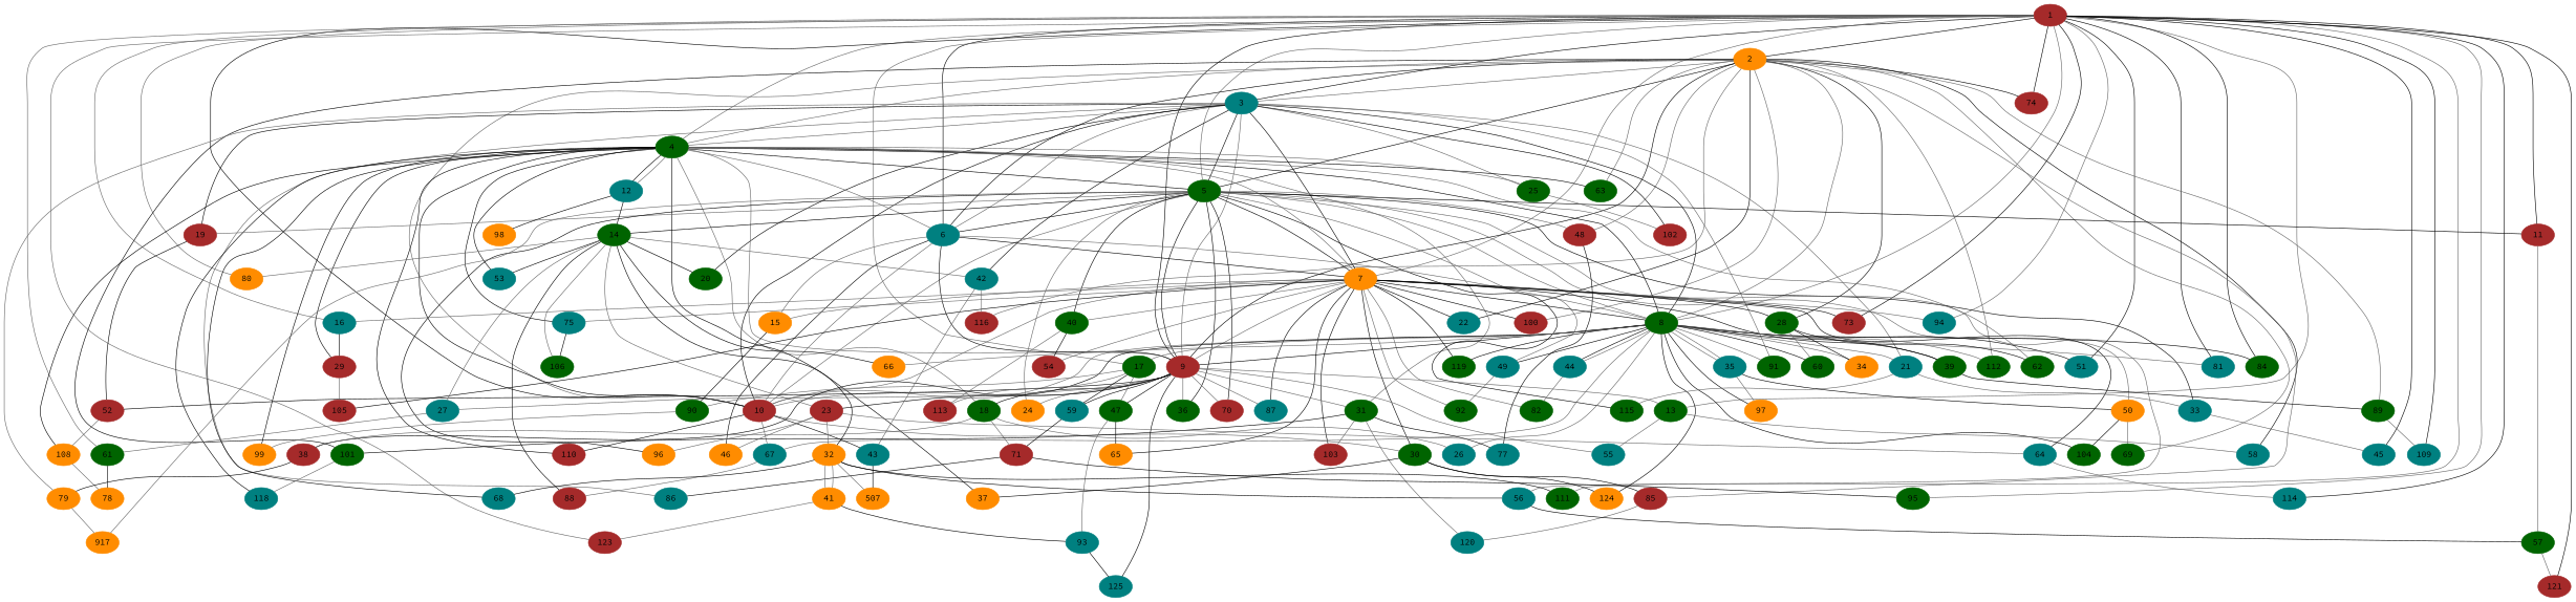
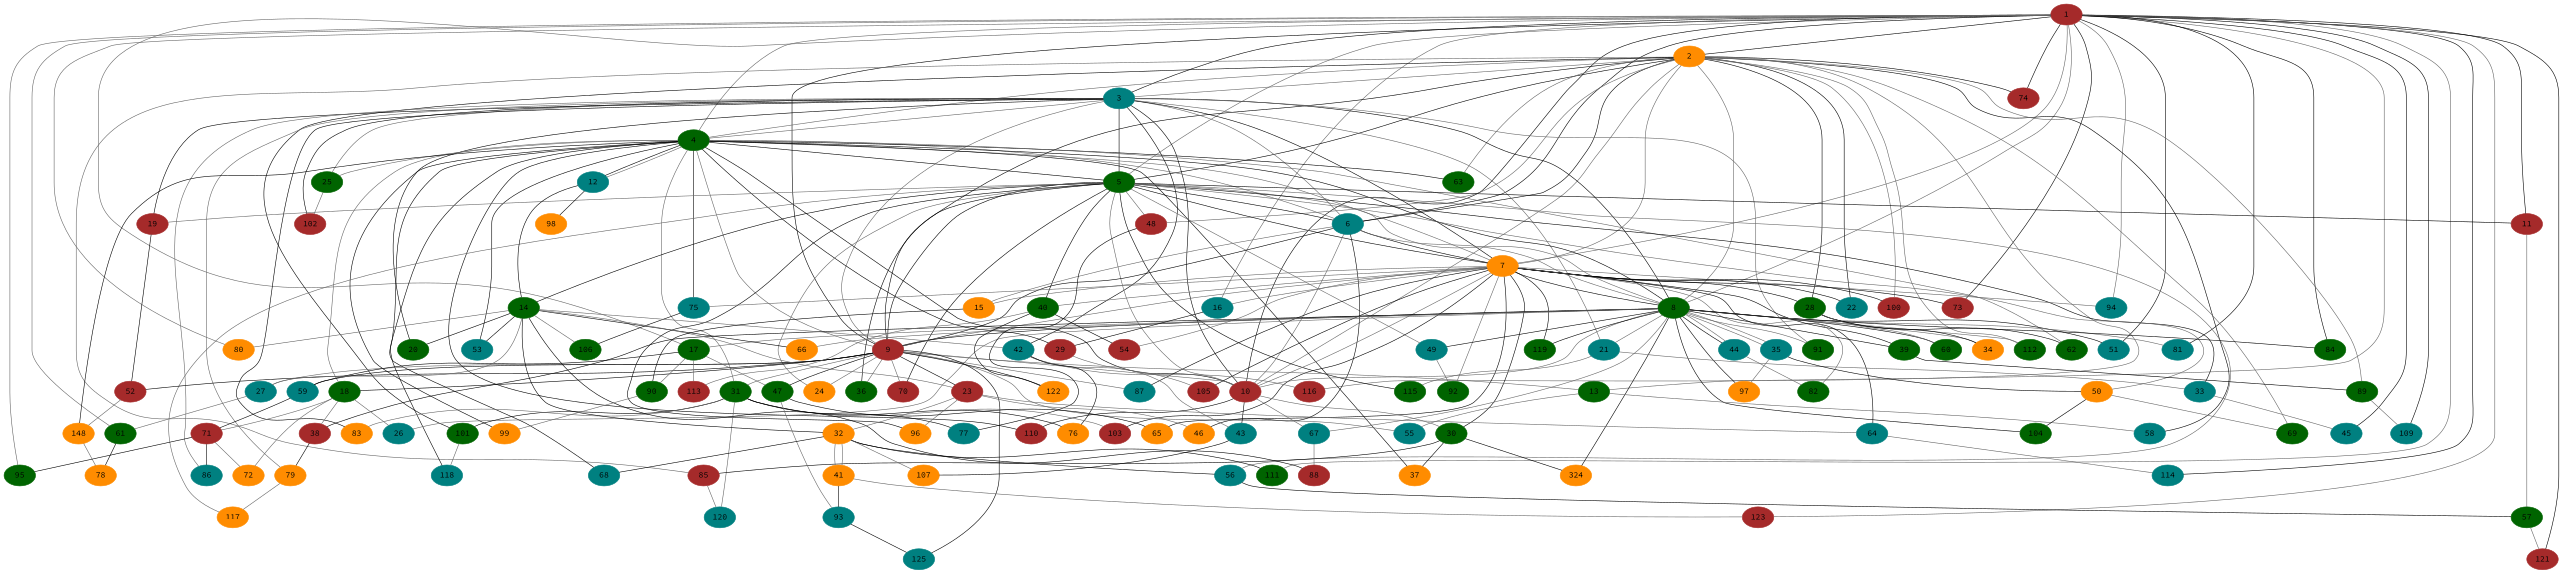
  graph {
    fontname="Source Code Pro"
    node [color=teal fontname="Source Code Pro" style=filled]
    edge [color=gray40 fontname="Source Code Pro"]
    1 [color=brown]
    2 [color=darkorange]
    3
    4 [color=darkgreen]
    5 [color=darkgreen]
    6
    7 [color=darkorange]
    8 [color=darkgreen]
    9 [color=brown]
    10 [color=brown]
    11 [color=brown]
    13 [color=darkgreen]
    16
    17 [color=darkgreen]
    45
    51
    61 [color=darkgreen]
    73 [color=brown]
    74 [color=brown]
    80 [color=darkorange]
    81
    84 [color=darkgreen]
    94
    95 [color=darkgreen]
    109
    111 [color=darkgreen]
    114
    121 [color=brown]
    123 [color=brown]
    22
    28 [color=darkgreen]
    48 [color=brown]
    58
    63 [color=darkgreen]
    69 [color=darkgreen]
    85 [color=brown]
    89 [color=darkgreen]
    100 [color=brown]
    101 [color=darkgreen]
    112 [color=darkgreen]
    116 [color=brown]
    19 [color=brown]
    20 [color=darkgreen]
    21
    25 [color=darkgreen]
    42
    79 [color=darkorange]
+   83 [color=darkorange]
    86
    91 [color=darkgreen]
    102 [color=brown]
    12
    18 [color=darkgreen]
    29 [color=brown]
    31 [color=darkgreen]
    37 [color=darkorange]
    53
    62 [color=darkgreen]
    68
    75
    99 [color=darkorange]
-   108 [color=darkorange]
+   108 [color=darkorange label=148]
    110 [color=brown]
    118
    14 [color=darkgreen]
    24 [color=darkorange]
    33
    36 [color=darkgreen]
    40 [color=darkgreen]
    49
    50 [color=darkorange]
    56
    70 [color=brown]
    96 [color=darkorange]
    115 [color=darkgreen]
-   117 [color=darkorange label=917]
+   117 [color=darkorange]
    15 [color=darkorange]
    46 [color=darkorange]
    30 [color=darkgreen]
    39 [color=darkgreen]
    54 [color=brown]
    64
    65 [color=darkorange]
    82 [color=darkgreen]
    87
    92 [color=darkgreen]
    103 [color=brown]
    105 [color=brown]
    119 [color=darkgreen]
    26
    34 [color=darkorange]
    35
    38 [color=brown]
    44
    60 [color=darkgreen]
    66 [color=darkorange]
    67
    97 [color=darkorange]
    104 [color=darkgreen]
-   124 [color=darkorange]
+   124 [color=darkorange label=324]
    23 [color=brown]
    27
    47 [color=darkgreen]
    52 [color=brown]
    55
    59
+   122 [color=darkorange]
    125
    43
    57 [color=darkgreen]
    90 [color=darkgreen]
    113 [color=brown]
    78 [color=darkorange]
    77
    120
+   76 [color=darkorange]
    98 [color=darkorange]
    71 [color=brown]
+   72 [color=darkorange]
    106 [color=darkgreen]
    32 [color=darkorange]
    88 [color=brown]
    93
-   107 [color=darkorange label=507]
+   107 [color=darkorange]
    41 [color=darkorange]
    1 -- 2 [color=black]
    1 -- 3 [color=black]
    1 -- 4
    1 -- 5
    1 -- 6 [color=black]
    1 -- 7
    1 -- 8
    1 -- 9 [color=black]
    1 -- 10 [color=black]
    1 -- 11 [color=black]
    1 -- 13
    1 -- 16
    1 -- 17
    1 -- 45 [color=black]
    1 -- 51 [color=black]
    1 -- 61
    1 -- 73 [color=black]
    1 -- 74 [color=black]
    1 -- 80
    1 -- 81 [color=black]
    1 -- 84 [color=black]
    1 -- 94
    1 -- 95
    1 -- 109 [color=black]
    1 -- 111
    1 -- 114 [color=black]
    1 -- 121 [color=black]
    1 -- 123
    2 -- 3
    2 -- 4
    2 -- 5 [color=black]
    2 -- 6 [color=black]
+   2 -- 7
    2 -- 8
    2 -- 9 [color=black]
    2 -- 10
    2 -- 74 [color=black]
    2 -- 22 [color=black]
    2 -- 28 [color=black]
    2 -- 48
    2 -- 58 [color=black]
    2 -- 63
    2 -- 69
    2 -- 85
    2 -- 89
    2 -- 100
    2 -- 101 [color=black]
    2 -- 112
    2 -- 116
    3 -- 4
    3 -- 5 [color=black]
    3 -- 6
    3 -- 7 [color=black]
    3 -- 8 [color=black]
    3 -- 9
    3 -- 10 [color=black]
    3 -- 19 [color=black]
    3 -- 20 [color=black]
    3 -- 21
    3 -- 25
    3 -- 42 [color=black]
    3 -- 79
+   3 -- 83 [color=black]
    3 -- 86
    3 -- 91
    3 -- 102 [color=black]
    4 -- 5 [color=black]
    4 -- 6
    4 -- 7
    4 -- 8 [color=black]
    4 -- 9
    4 -- 10 [color=black]
    4 -- 63 [color=black]
    4 -- 25
    4 -- 12 [color=black]
    4 -- 12
    4 -- 18
    4 -- 29 [color=black]
    4 -- 31
    4 -- 37 [color=black]
    4 -- 53 [color=black]
    4 -- 62
    4 -- 68 [color=black]
    4 -- 75 [color=black]
    4 -- 99 [color=black]
    4 -- 108 [color=black]
    4 -- 110 [color=black]
    4 -- 118 [color=black]
    5 -- 6 [color=black]
    5 -- 7 [color=black]
    5 -- 8
    5 -- 9 [color=black]
    5 -- 10
    5 -- 11 [color=black]
    5 -- 48
    5 -- 19
    5 -- 14 [color=black]
    5 -- 24
    5 -- 33 [color=black]
    5 -- 36 [color=black]
    5 -- 40 [color=black]
    5 -- 49
    5 -- 50
    5 -- 56
    5 -- 70 [color=black]
    5 -- 96 [color=black]
    5 -- 115 [color=black]
    5 -- 117
    6 -- 7 [color=black]
    6 -- 8
    6 -- 9 [color=black]
    6 -- 10
    6 -- 15
    6 -- 46 [color=black]
    7 -- 8 [color=black]
    7 -- 9
    7 -- 10
    7 -- 16
    7 -- 73 [color=black]
    7 -- 94
    7 -- 22 [color=black]
    7 -- 28 [color=black]
    7 -- 100 [color=black]
    7 -- 75
    7 -- 40
    7 -- 15
    7 -- 30 [color=black]
    7 -- 39 [color=black]
    7 -- 54
    7 -- 64 [color=black]
    7 -- 65 [color=black]
    7 -- 82
    7 -- 87 [color=black]
    7 -- 92
    7 -- 103 [color=black]
    7 -- 105 [color=black]
    7 -- 119 [color=black]
    8 -- 9 [color=black]
    8 -- 10
    8 -- 17
    8 -- 51 [color=black]
    8 -- 81
    8 -- 84 [color=black]
    8 -- 112
    8 -- 21
    8 -- 91
    8 -- 49 [color=black]
    8 -- 39 [color=black]
    8 -- 119 [color=black]
    8 -- 26
    8 -- 34
    8 -- 35
    8 -- 35
    8 -- 38 [color=black]
    8 -- 44 [color=black]
    8 -- 44
    8 -- 60 [color=black]
    8 -- 66
    8 -- 67
    8 -- 97 [color=black]
    8 -- 104 [color=black]
    8 -- 124 [color=black]
    9 -- 10
    9 -- 13
    9 -- 18 [color=black]
    9 -- 31
    9 -- 24
    9 -- 36
    9 -- 70
    9 -- 87
    9 -- 23 [color=black]
    9 -- 27
    9 -- 47 [color=black]
    9 -- 52 [color=black]
    9 -- 55
    9 -- 59 [color=black]
+   9 -- 122 [color=black]
    9 -- 125 [color=black]
    10 -- 110 [color=black]
    10 -- 30
    10 -- 67
    10 -- 43 [color=black]
    11 -- 57
    13 -- 58
    13 -- 55
    16 -- 29 [color=black]
    17 -- 47
    17 -- 59 [color=black]
    17 -- 90
    17 -- 113
    61 -- 78 [color=black]
    28 -- 62 [color=black]
    28 -- 34 [color=black]
    28 -- 60
    48 -- 77 [color=black]
    85 -- 120
    89 -- 109
    101 -- 118
    19 -- 52 [color=black]
    21 -- 33
    21 -- 115
    25 -- 102
    42 -- 116
    42 -- 43
+   42 -- 76 [color=black]
    79 -- 117
    12 -- 14 [color=black]
    12 -- 98 [color=black]
    18 -- 26
    18 -- 38
    18 -- 71
+   18 -- 72
    29 -- 105
    31 -- 101 [color=black]
+   31 -- 83
    31 -- 103
    31 -- 77 [color=black]
    31 -- 120
+   31 -- 76 [color=black]
    75 -- 106 [color=black]
    108 -- 78
    14 -- 80
    14 -- 20 [color=black]
    14 -- 42
    14 -- 53 [color=black]
    14 -- 66 [color=black]
    14 -- 23
    14 -- 27
    14 -- 106
    14 -- 32 [color=black]
    14 -- 88 [color=black]
    33 -- 45
    40 -- 54 [color=black]
+   40 -- 122 [color=black]
    40 -- 113
    49 -- 92
    50 -- 69
    50 -- 104 [color=black]
    56 -- 57 [color=black]
    15 -- 90 [color=black]
    30 -- 85 [color=black]
    30 -- 37 [color=black]
    30 -- 124 [color=black]
    39 -- 89 [color=black]
    64 -- 114
    35 -- 50 [color=black]
    35 -- 97
    38 -- 79 [color=black]
    44 -- 82
    67 -- 88
    23 -- 96
    23 -- 46
    23 -- 64
    23 -- 32
    27 -- 61
    47 -- 65 [color=black]
    47 -- 93
    52 -- 108
    59 -- 71 [color=black]
    43 -- 107 [color=black]
    57 -- 121
    90 -- 99
    71 -- 95 [color=black]
    71 -- 86 [color=black]
+   71 -- 72
    32 -- 111 [color=black]
    32 -- 68 [color=black]
    32 -- 56 [color=black]
    32 -- 107
    32 -- 41
    32 -- 41
    93 -- 125 [color=black]
    41 -- 123
    41 -- 93 [color=black]
  }
